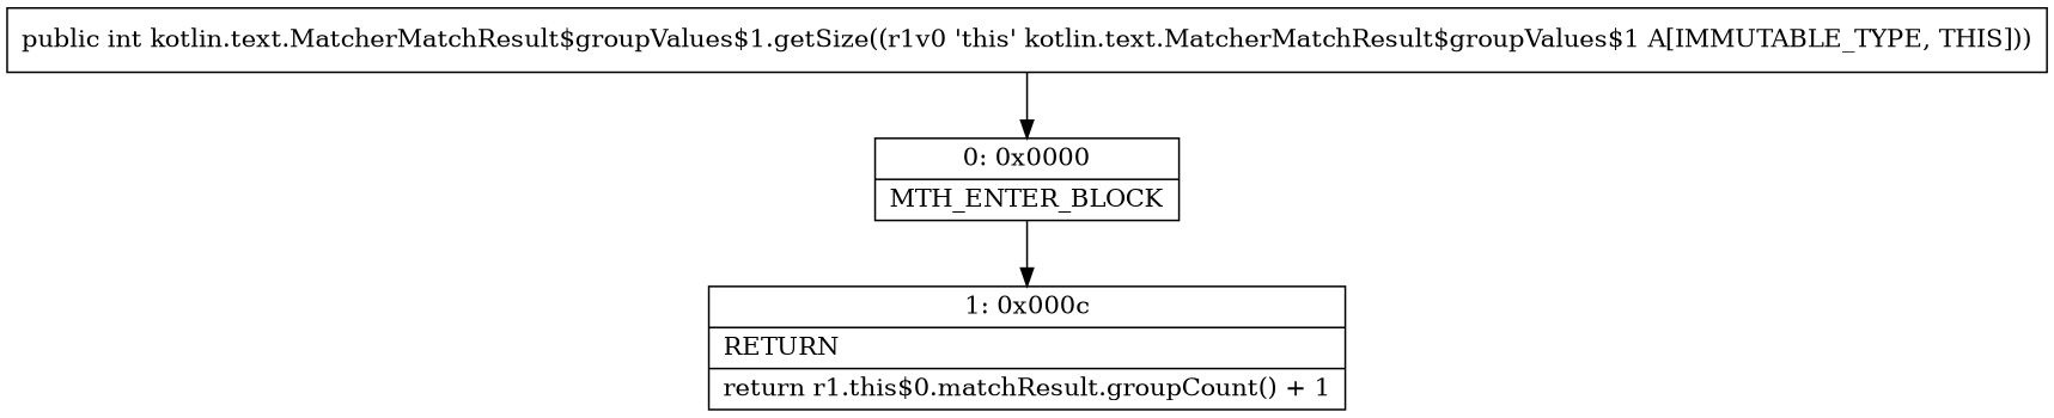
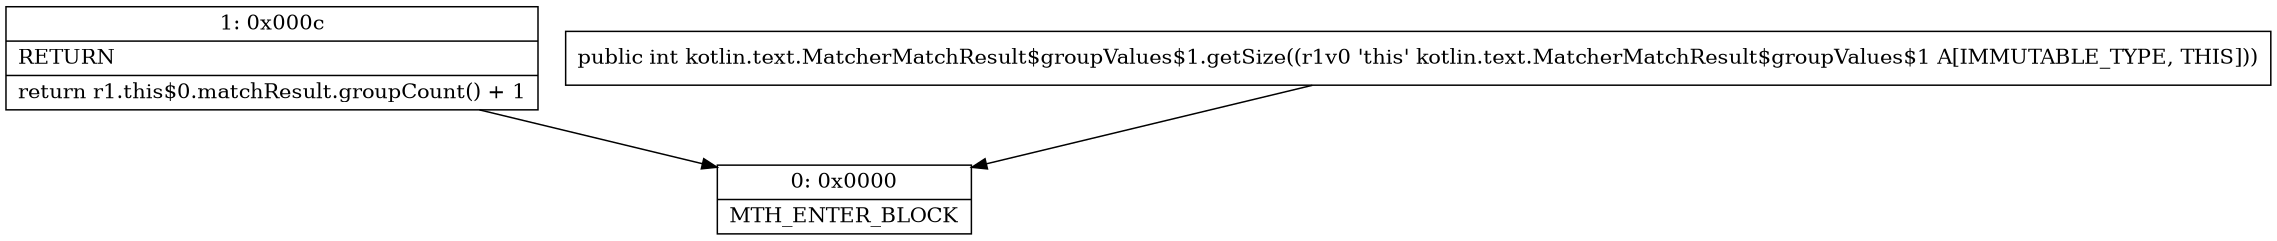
  digraph {
    node [shape=record]
    n1 [label="{0\:\ 0x0000|MTH_ENTER_BLOCK\l}"]
    n2 [label="{1\:\ 0x000c|RETURN\l|return r1.this$0.matchResult.groupCount() + 1\l}"]
    n3 [label="{public int kotlin.text.MatcherMatchResult$groupValues$1.getSize((r1v0 'this' kotlin.text.MatcherMatchResult$groupValues$1 A[IMMUTABLE_TYPE, THIS])) }"]
-   n1 -> n2
+   n2 -> n1
    n3 -> n1
  }
